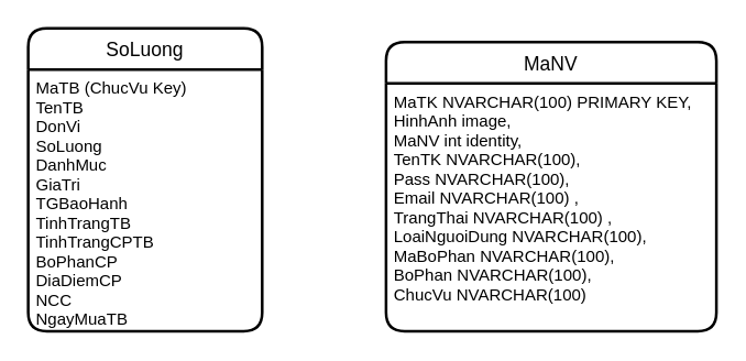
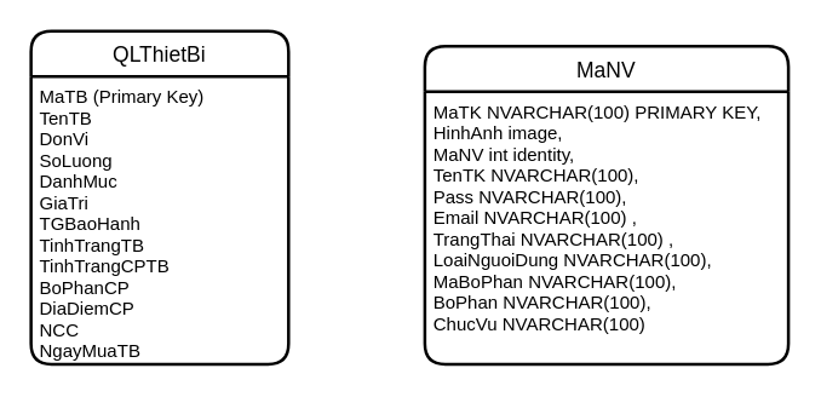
  <mxCell id="0" />
  <mxCell id="1" parent="0" />
- <mxCell id="2" value="SoLuong" style="swimlane;childLayout=stackLayout;horizontal=1;startSize=30;horizontalStack=0;rounded=1;fontSize=14;fontStyle=0;strokeWidth=2;resizeParent=0;resizeLast=1;shadow=0;dashed=0;align=center;" parent="1" vertex="1"><mxGeometry x="20" y="20" width="170" height="220" as="geometry"><mxRectangle x="340" y="240" width="90" height="30" as="alternateBounds" /></mxGeometry></mxCell>
- <mxCell id="3" value="MaTB (ChucVu Key)&#10;  TenTB &#10;  DonVi &#10;  SoLuong&#10;  DanhMuc&#10;  GiaTri&#10;  TGBaoHanh &#10;TinhTrangTB &#10;  TinhTrangCPTB &#10;  BoPhanCP &#10;  DiaDiemCP &#10;NCC&#10;  NgayMuaTB&#10; " style="align=left;strokeColor=none;fillColor=none;spacingLeft=4;fontSize=12;verticalAlign=top;resizable=0;rotatable=0;part=1;" parent="2" vertex="1"><mxGeometry y="30" width="170" height="190" as="geometry" /></mxCell>
+ <mxCell id="2" value="QLThietBi" style="swimlane;childLayout=stackLayout;horizontal=1;startSize=30;horizontalStack=0;rounded=1;fontSize=14;fontStyle=0;strokeWidth=2;resizeParent=0;resizeLast=1;shadow=0;dashed=0;align=center;" parent="1" vertex="1"><mxGeometry x="20" y="20" width="170" height="220" as="geometry"><mxRectangle x="340" y="240" width="90" height="30" as="alternateBounds" /></mxGeometry></mxCell>
+ <mxCell id="3" value="MaTB (Primary Key)&#10;  TenTB &#10;  DonVi &#10;  SoLuong&#10;  DanhMuc&#10;  GiaTri&#10;  TGBaoHanh &#10;TinhTrangTB &#10;  TinhTrangCPTB &#10;  BoPhanCP &#10;  DiaDiemCP &#10;NCC&#10;  NgayMuaTB&#10; " style="align=left;strokeColor=none;fillColor=none;spacingLeft=4;fontSize=12;verticalAlign=top;resizable=0;rotatable=0;part=1;" parent="2" vertex="1"><mxGeometry y="30" width="170" height="190" as="geometry" /></mxCell>
  <mxCell id="4" value="MaNV" style="swimlane;childLayout=stackLayout;horizontal=1;startSize=30;horizontalStack=0;rounded=1;fontSize=14;fontStyle=0;strokeWidth=2;resizeParent=0;resizeLast=1;shadow=0;dashed=0;align=center;" vertex="1" parent="1"><mxGeometry x="280" y="30" width="240" height="210" as="geometry"><mxRectangle x="340" y="240" width="90" height="30" as="alternateBounds" /></mxGeometry></mxCell>
  <mxCell id="5" value="MaTK NVARCHAR(100) PRIMARY KEY,&#09;&#09;&#09;&#09;&#09;&#09;&#10;&#09;HinhAnh image,&#10;&#09;MaNV int identity,&#09;&#09;&#09;&#09;&#09;&#09;&#09;&#09;&#09;&#10;&#09;TenTK NVARCHAR(100),&#10;&#09;Pass NVARCHAR(100),&#10;&#09;Email NVARCHAR(100) ,&#10;&#09;TrangThai NVARCHAR(100) ,&#09;&#09;&#09;&#09;&#09;&#09;&#09;&#10;&#09;LoaiNguoiDung NVARCHAR(100),&#09;&#09;&#09;&#09;&#09;&#09;&#10;&#09;MaBoPhan NVARCHAR(100),&#10;&#09;BoPhan NVARCHAR(100),&#10;&#09;ChucVu NVARCHAR(100) " style="align=left;strokeColor=none;fillColor=none;spacingLeft=4;fontSize=12;verticalAlign=top;resizable=0;rotatable=0;part=1;" vertex="1" parent="4"><mxGeometry y="30" width="240" height="180" as="geometry" /></mxCell>
